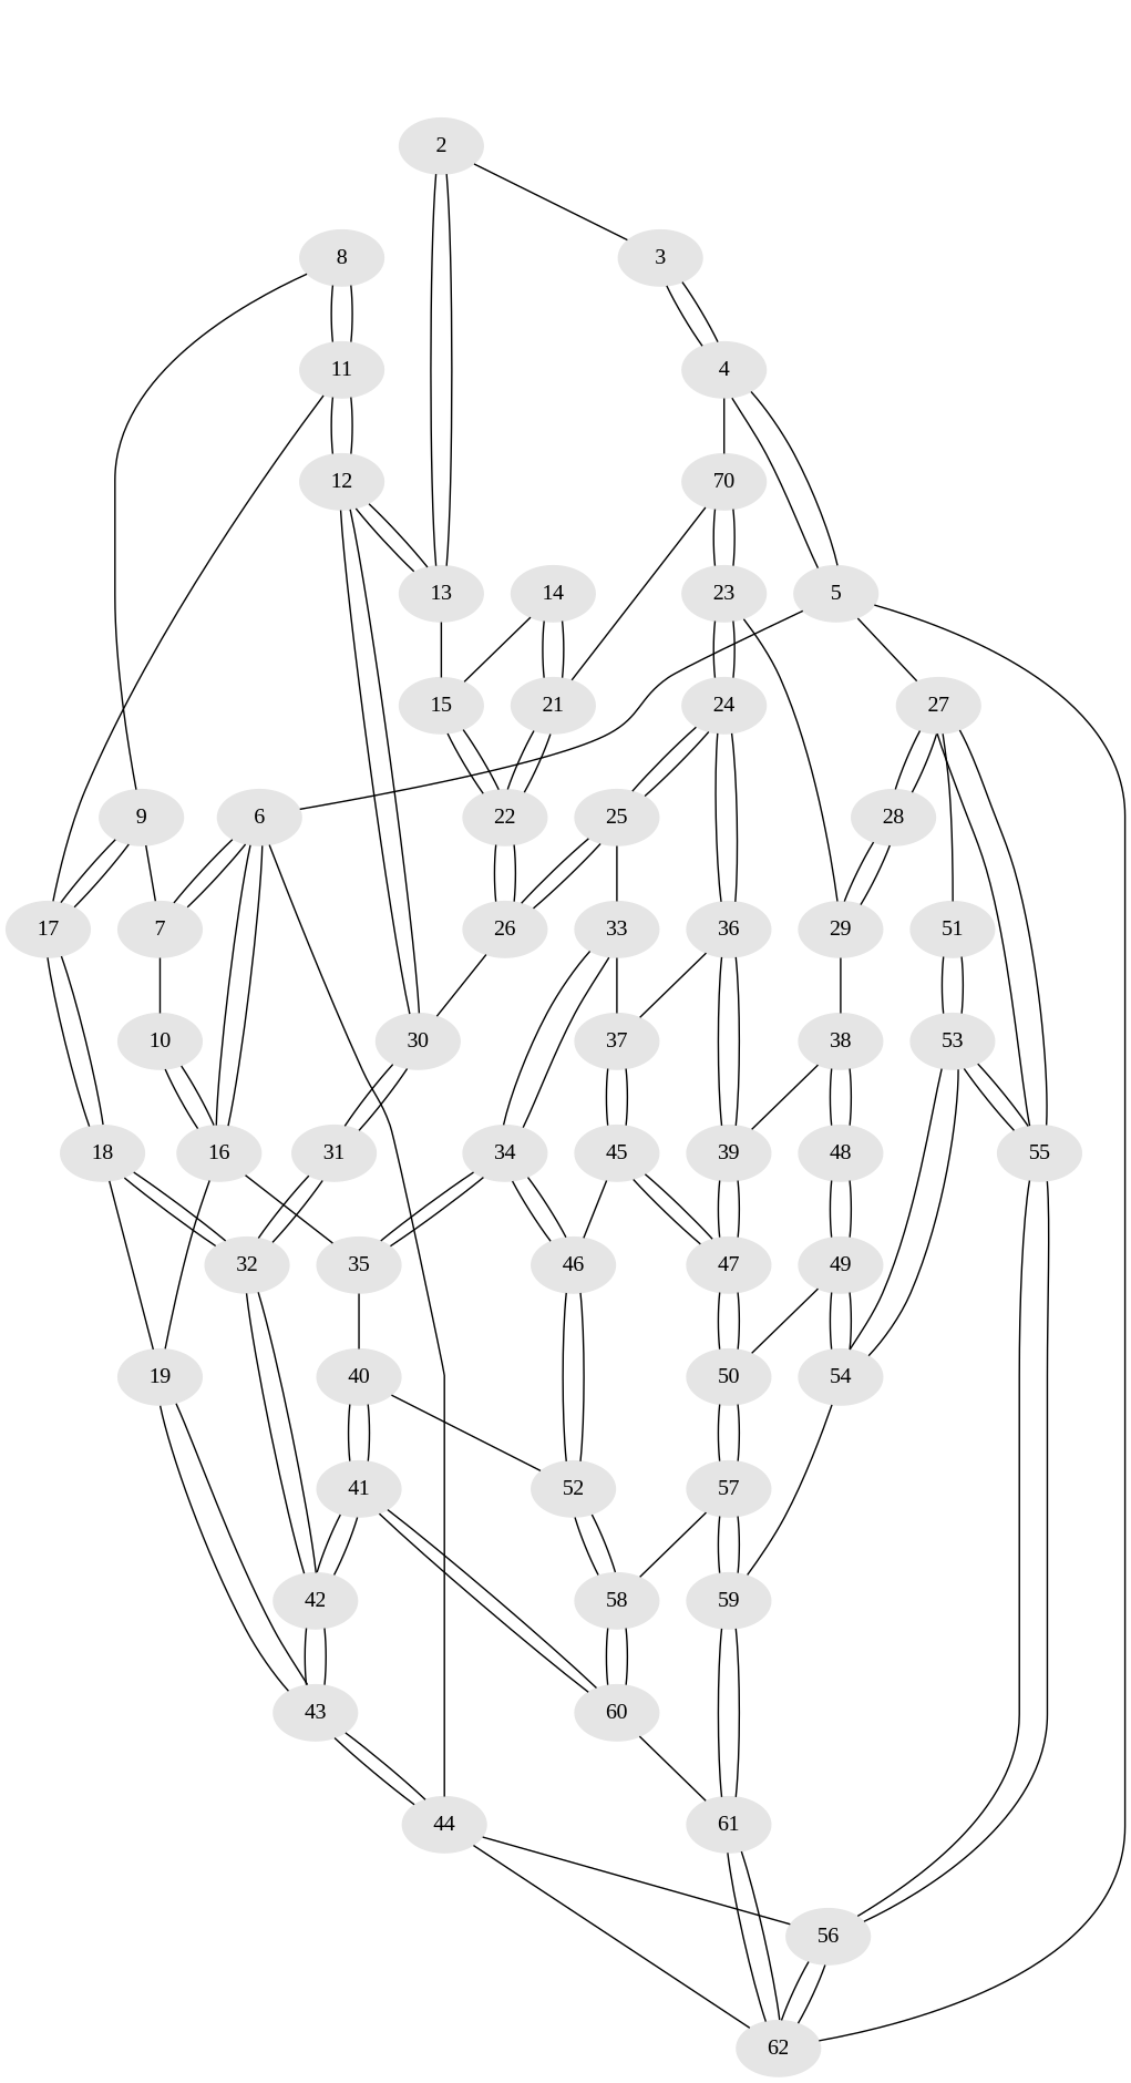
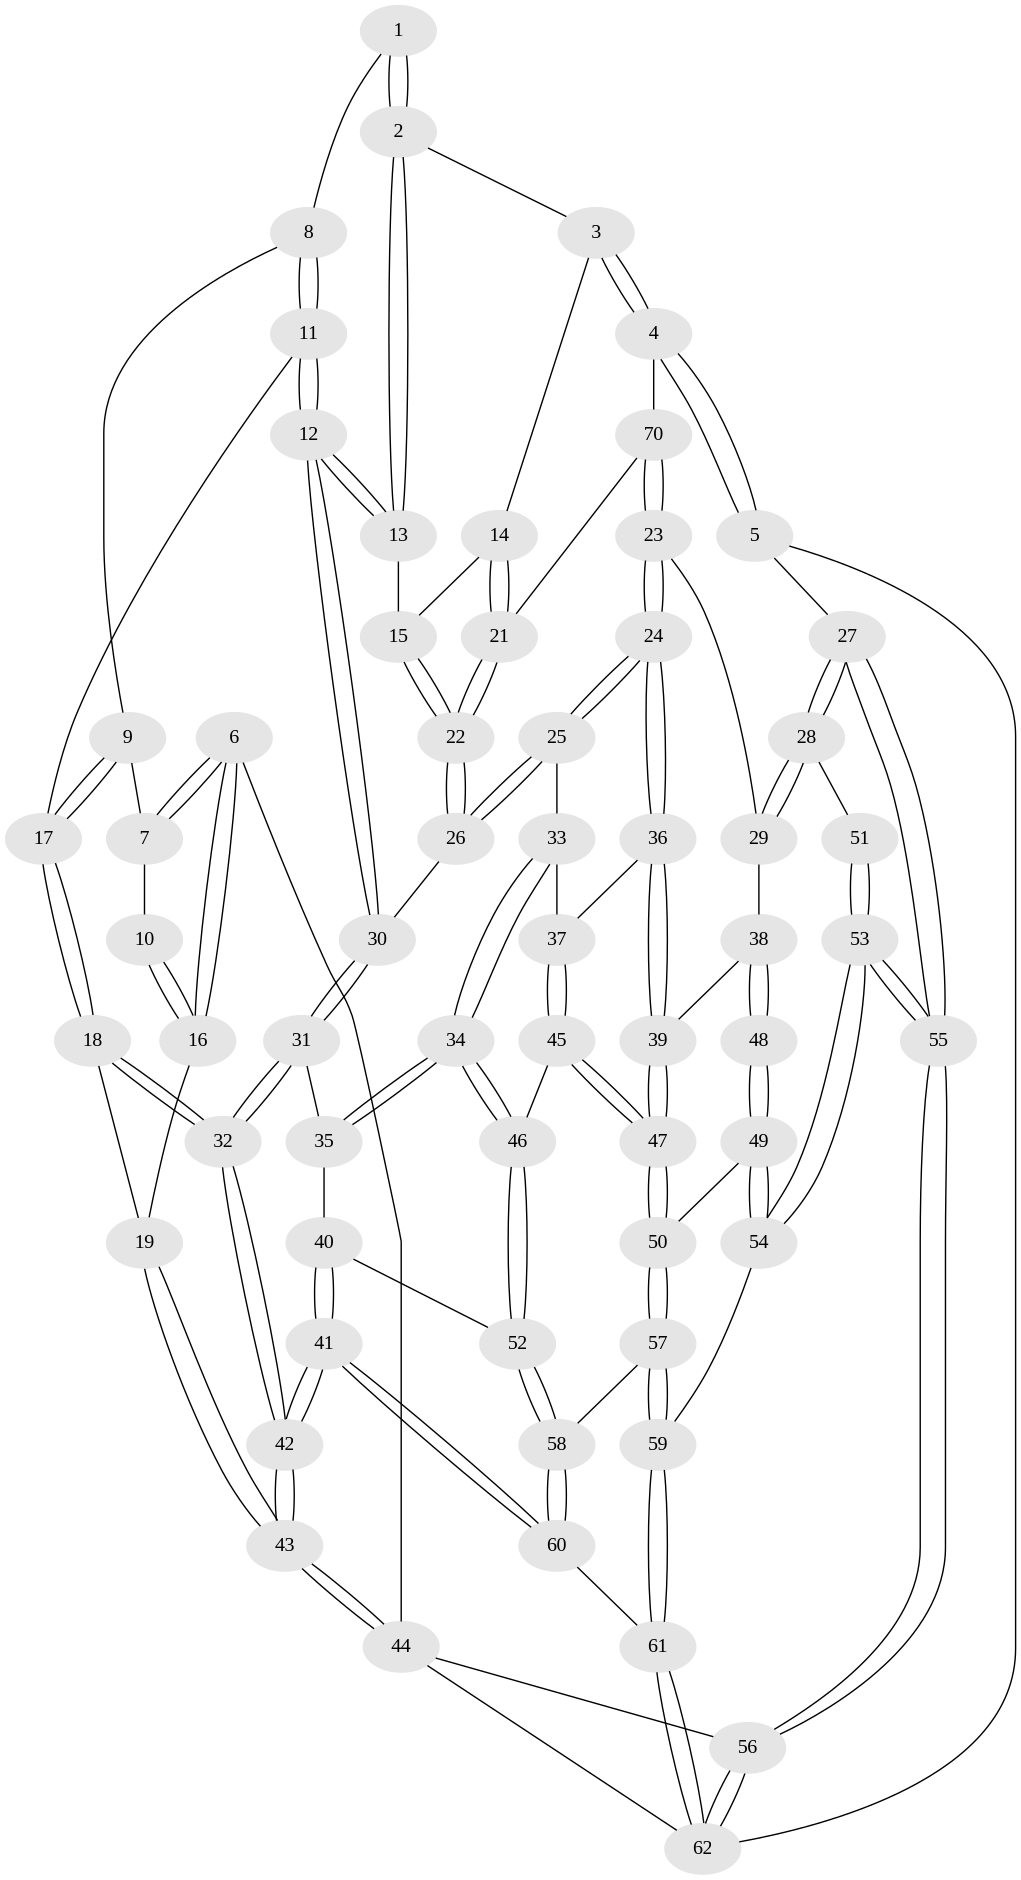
  graph {
    fontname="Liberation Serif"
    node [color=gray90 fontname="Liberation Serif" style=filled]
    edge [fontname="Liberation Serif"]
+   1
    2
    8
    3
    13
    9
    11
    4
    14
    15
    5
    n12 [label=70]
    21
    6
    27
    62
    23
    7
    16
    44
    28
    55
    56
    10
    19
    17
    12
    18
    30
    31
    22
    26
    43
    32
    42
    24
    29
    25
    36
    38
    33
    37
    39
    34
    51
    53
    48
    35
    40
    46
    45
    52
    41
    47
    49
    50
    60
    58
    61
    57
    54
    59
+   1 -- 2
+   1 -- 2
+   1 -- 8
    2 -- 3
    2 -- 13
    2 -- 13
    8 -- 9
    8 -- 11
    8 -- 11
    3 -- 4
    3 -- 4
+   3 -- 14
    13 -- 15
    9 -- 7
    9 -- 17
    9 -- 17
    11 -- 17
    11 -- 12
    11 -- 12
    4 -- 5
    4 -- 5
    4 -- n12
    14 -- 15
    14 -- 21
    14 -- 21
    15 -- 22
    15 -- 22
-   5 -- 6
    5 -- 27
    5 -- 62
    n12 -- 21
    n12 -- 23
    n12 -- 23
    21 -- 22
    21 -- 22
    6 -- 7
    6 -- 7
    6 -- 16
    6 -- 16
    6 -- 44
    27 -- 28
    27 -- 28
    27 -- 55
    27 -- 55
    23 -- 24
    23 -- 24
    23 -- 29
    7 -- 10
    16 -- 19
    44 -- 62
    44 -- 56
    28 -- 29
    28 -- 29
-   27 -- 51
+   28 -- 51
    55 -- 56
    55 -- 56
    56 -- 62
    56 -- 62
    10 -- 16
    10 -- 16
    19 -- 43
    19 -- 43
    17 -- 18
    17 -- 18
    12 -- 13
    12 -- 13
    12 -- 30
    12 -- 30
    18 -- 19
    18 -- 32
    18 -- 32
    30 -- 31
    30 -- 31
    31 -- 32
    31 -- 32
-   16 -- 35
+   31 -- 35
    22 -- 26
    22 -- 26
    26 -- 30
    43 -- 44
    43 -- 44
    32 -- 42
    32 -- 42
    42 -- 43
    42 -- 43
    24 -- 25
    24 -- 25
    24 -- 36
    24 -- 36
    29 -- 38
    25 -- 26
    25 -- 26
    25 -- 33
    36 -- 37
    36 -- 39
    36 -- 39
    38 -- 39
    38 -- 48
    38 -- 48
    33 -- 37
    33 -- 34
    33 -- 34
    37 -- 45
    37 -- 45
    39 -- 47
    39 -- 47
    34 -- 35
    34 -- 35
    34 -- 46
    34 -- 46
    51 -- 53
    51 -- 53
    53 -- 55
    53 -- 55
    53 -- 54
    53 -- 54
    48 -- 49
    48 -- 49
    35 -- 40
    40 -- 52
    40 -- 41
    40 -- 41
    46 -- 52
    46 -- 52
    45 -- 46
    45 -- 47
    45 -- 47
    52 -- 58
    52 -- 58
    41 -- 42
    41 -- 42
    41 -- 60
    41 -- 60
    47 -- 50
    47 -- 50
    49 -- 50
    49 -- 54
    49 -- 54
    50 -- 57
    50 -- 57
    60 -- 61
    58 -- 60
    58 -- 60
    61 -- 62
    61 -- 62
    57 -- 58
    57 -- 59
    57 -- 59
    54 -- 59
    59 -- 61
    59 -- 61
  }
